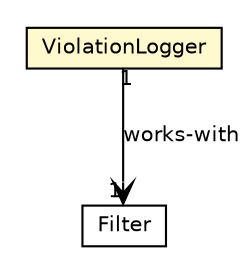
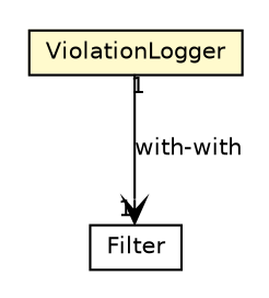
  digraph {
    nodesep=0.25
    ranksep=0.5
    node [fontcolor=black fontname=Helvetica fontsize=10.0 shape=plaintext]
    n1 [label=<<table title="org.qiweb.filters.ContentSecurityPolicy.Filter" border="0" cellborder="1" cellspacing="0" cellpadding="2" port="p" href="./ContentSecurityPolicy.Filter.html"> 		<tr><td><table border="0" cellspacing="0" cellpadding="1"> <tr><td align="center" balign="center"> Filter </td></tr> 		</table></td></tr> 		</table>>]
    n2 [label=<<table title="org.qiweb.filters.ContentSecurityPolicy.ViolationLogger" border="0" cellborder="1" cellspacing="0" cellpadding="2" port="p" bgcolor="lemonChiffon" href="./ContentSecurityPolicy.ViolationLogger.html"> 		<tr><td><table border="0" cellspacing="0" cellpadding="1"> <tr><td align="center" balign="center"> ViolationLogger </td></tr> 		</table></td></tr> 		</table>>]
-   n2 -> n1 [arrowhead=vee color=black fontcolor=black fontname=Helvetica fontsize=10.0 headlabel=1 headport=p label="works-with" labelfontname=Helvetica labelfontsize=10 taillabel=1 tailport=p]
+   n2 -> n1 [arrowhead=vee color=black fontcolor=black fontname=Helvetica fontsize=10.0 headlabel=1 headport=p label="with-with" labelfontname=Helvetica labelfontsize=10 taillabel=1 tailport=p]
  }
